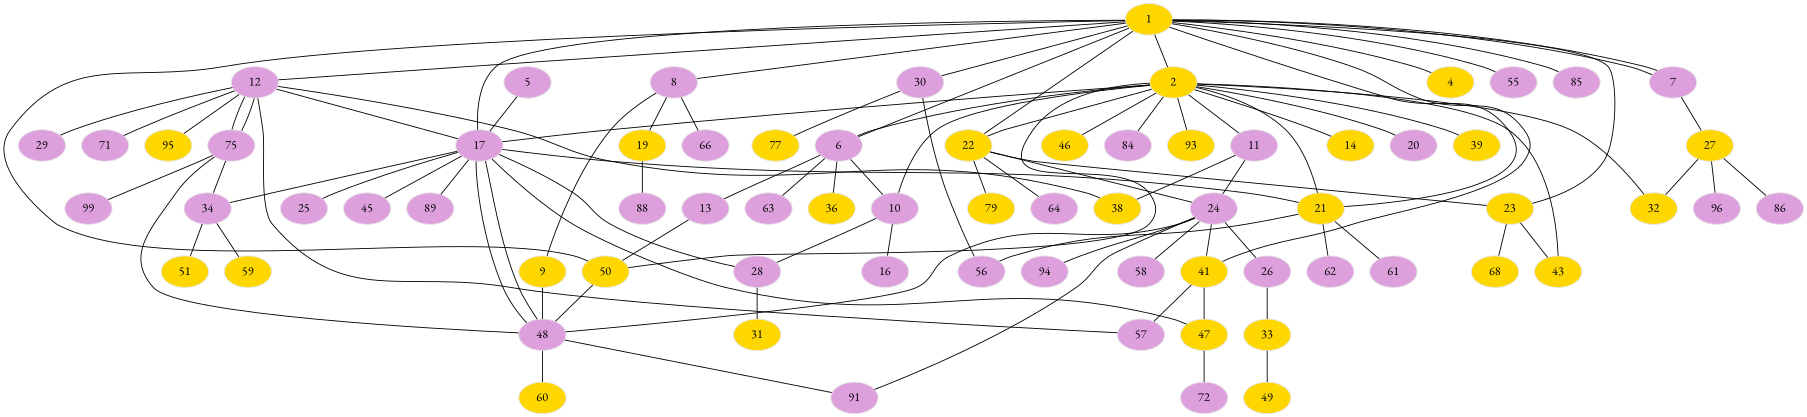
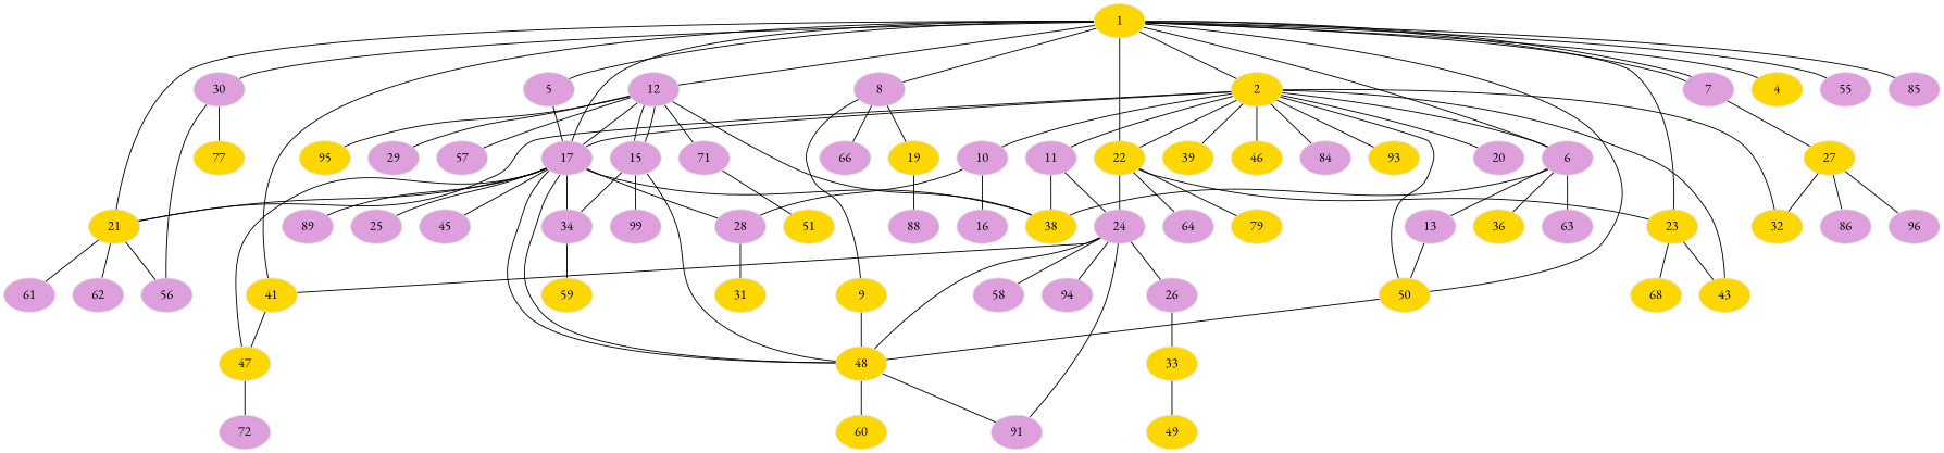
  graph {
    fontname="EB Garamond"
    node [color=gray90 fillcolor=plum fontname="EB Garamond" style=filled]
    edge [fontname="EB Garamond"]
    1 [fillcolor=gold super="+3"]
    2 [fillcolor=gold super="+44"]
    4 [fillcolor=gold]
    5
    6 [super="+76"]
    7
    8
    12 [super="+18"]
    17 [super="+54"]
    21 [fillcolor=gold super="+40"]
    22 [fillcolor=gold super="+92"]
    23 [fillcolor=gold super="+97"]
    30 [super="+74"]
    41 [fillcolor=gold super="+42"]
    50 [fillcolor=gold super="+75"]
    55
    85
    10 [super="+37"]
    11 [super="+100"]
-   14 [fillcolor=gold]
    20
    32 [fillcolor=gold super="+87"]
    39 [fillcolor=gold]
    43 [fillcolor=gold]
    46 [fillcolor=gold super="+83"]
    84
    93 [fillcolor=gold]
    13 [super="+78"]
    36 [fillcolor=gold super="+51"]
    63
    27 [fillcolor=gold super="+81"]
    9 [fillcolor=gold super="+65"]
    19 [fillcolor=gold]
    66 [super="+82"]
    38 [fillcolor=gold super="+53"]
-   15 [super="+69" label=75]
+   15 [super="+69"]
    29
    57 [super="+70"]
    71
    95 [fillcolor=gold]
-   48 [super="+90"]
+   48 [fillcolor=gold super="+90"]
    28
    34 [super="+98"]
    25 [super="+35"]
    45
    47 [fillcolor=gold]
    89
    56
    61
    62
    24 [super="+73"]
    64
    79 [fillcolor=gold]
    68 [fillcolor=gold]
    77 [fillcolor=gold]
    16
    86
    96
    88
    91
    60 [fillcolor=gold super="+67"]
    31 [fillcolor=gold]
    26
    58 [super="+80"]
    94
    99
    n67 [fillcolor=gold label=51]
    59 [fillcolor=gold]
    72
    33 [fillcolor=gold]
    49 [fillcolor=gold]
    1 -- 2
    1 -- 4
+   1 -- 5
    1 -- 6
    1 -- 7
    1 -- 7
    1 -- 8
    1 -- 12 [weight=3]
    1 -- 17
    1 -- 21
    1 -- 22
    1 -- 23
    1 -- 30
    1 -- 41
    1 -- 50
    1 -- 55
    1 -- 85
    2 -- 6
    2 -- 17
    2 -- 21
    2 -- 22
    2 -- 50
    2 -- 10
    2 -- 11
-   2 -- 14
    2 -- 20
    2 -- 32
    2 -- 39
    2 -- 43
    2 -- 46
    2 -- 84
    2 -- 93
    5 -- 17
-   6 -- 10
+   6 -- 38
    6 -- 13
    6 -- 36
    6 -- 63
    7 -- 27
    8 -- 9
    8 -- 19
    8 -- 66
    12 -- 17
    12 -- 38
    12 -- 15 [weight=2]
    12 -- 15
    12 -- 29
    12 -- 57
    12 -- 71
    12 -- 95
    17 -- 21
+   17 -- 38
    17 -- 48
    17 -- 48
    17 -- 28
    17 -- 34
    17 -- 25
    17 -- 45
    17 -- 47
    17 -- 89
    21 -- 56
    21 -- 61
    21 -- 62
    22 -- 23
    22 -- 24
    22 -- 64
    22 -- 79
    23 -- 43
    23 -- 68
    30 -- 56
    30 -- 77
-   41 -- 57
    41 -- 47
    50 -- 48
    10 -- 28
    10 -- 16
    11 -- 38
    11 -- 24
    13 -- 50
    27 -- 32
    27 -- 86
    27 -- 96
    9 -- 48
    19 -- 88
    15 -- 48
    15 -- 34
    15 -- 99
    48 -- 91
    48 -- 60
    28 -- 31
-   34 -- n67
+   71 -- n67
    34 -- 59
    47 -- 72
    24 -- 41
    24 -- 48
    24 -- 91
    24 -- 26
    24 -- 58
    24 -- 94
    26 -- 33
    33 -- 49
  }
